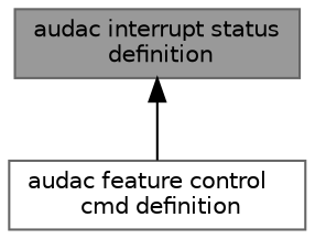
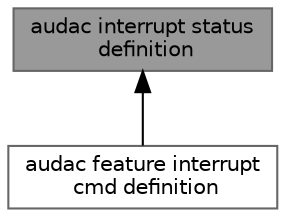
  digraph {
    rankdir=TB
    node [fontname=Helvetica fontsize=10 shape=box style=filled]
-   n1 [color=grey40 fillcolor=white height=0.2 label="audac feature control\l cmd definition" width=0.4]
+   n1 [color=grey40 fillcolor=white height=0.2 label="audac feature interrupt\l cmd definition" width=0.4]
    n2 [color=gray40 fillcolor=grey60 fontcolor=black height=0.2 label="audac interrupt status\l definition" width=0.4]
    n2 -> n1 [dir=back fontname=Helvetica fontsize=10 labelfontname=Helvetica labelfontsize=10 shape=plaintext style=solid]
  }
